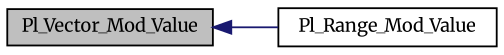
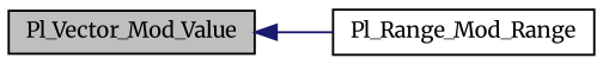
  digraph {
    rankdir=LR
    fontname=Merriweather
    node [color=black fontname=Merriweather fontsize=10 shape=record style=filled]
    n1 [fillcolor=grey75 fontcolor=black height=0.2 label=Pl_Vector_Mod_Value width=0.4]
-   n2 [fillcolor=white height=0.2 label=Pl_Range_Mod_Value width=0.4]
+   n2 [fillcolor=white height=0.2 label=Pl_Range_Mod_Range width=0.4]
    n1 -> n2 [color=midnightblue dir=back fontname=Merriweather fontsize=10 labelfontname=Helvetica labelfontsize=10 style=solid]
  }
